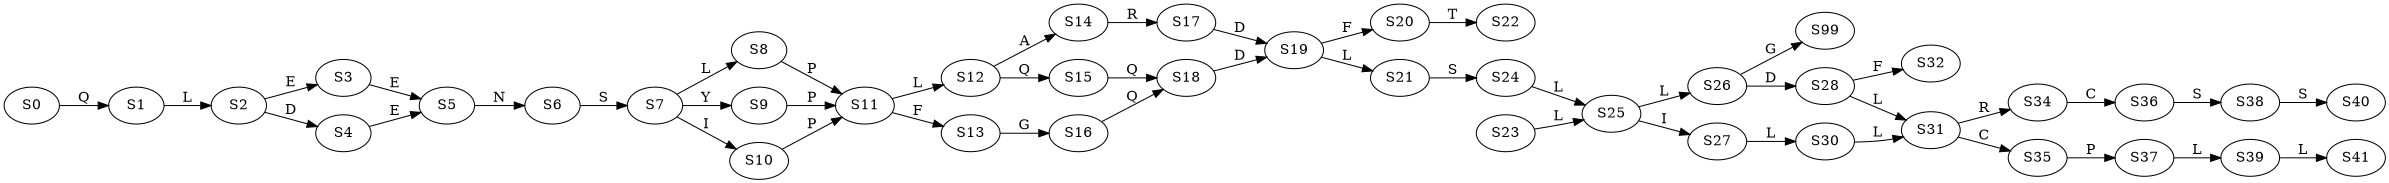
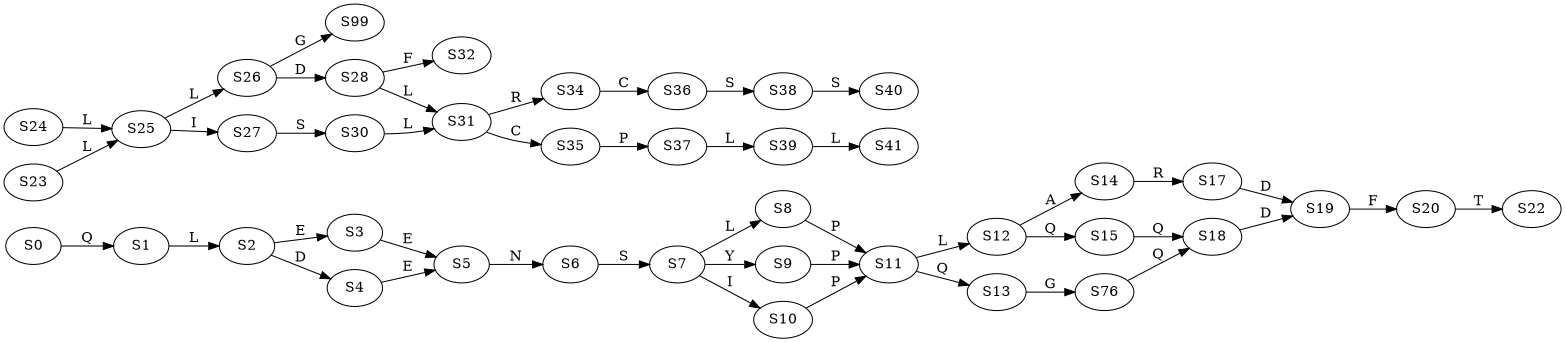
  strict digraph {
    rankdir=LR
    S0
    S1
    S2
    S3
    S4
    S5
    S6
    S7
    S8
    S9
    S10
    S11
    S12
    S13
    S14
    S15
-   S16
+   S16 [label=S76]
    S17
    S18
    S19
    S20
-   S21
    S22
    S24
    S23
    S25
    S26
    S27
    S28
    n30 [label=S99]
    S30
    S31
    S32
    S34
    S35
    S36
    S37
    S38
    S39
    S40
    S41
    S0 -> S1 [label=Q]
    S1 -> S2 [label=L]
    S2 -> S3 [label=E]
    S2 -> S4 [label=D]
    S3 -> S5 [label=E]
    S4 -> S5 [label=E]
    S5 -> S6 [label=N]
    S6 -> S7 [label=S]
    S7 -> S8 [label=L]
    S7 -> S9 [label=Y]
    S7 -> S10 [label=I]
    S8 -> S11 [label=P]
    S9 -> S11 [label=P]
    S10 -> S11 [label=P]
    S11 -> S12 [label=L]
-   S11 -> S13 [label=F]
+   S11 -> S13 [label=Q]
    S12 -> S14 [label=A]
    S12 -> S15 [label=Q]
    S13 -> S16 [label=G]
    S14 -> S17 [label=R]
    S15 -> S18 [label=Q]
    S16 -> S18 [label=Q]
    S17 -> S19 [label=D]
    S18 -> S19 [label=D]
    S19 -> S20 [label=F]
-   S19 -> S21 [label=L]
    S20 -> S22 [label=T]
-   S21 -> S24 [label=S]
    S24 -> S25 [label=L]
    S23 -> S25 [label=L]
    S25 -> S26 [label=L]
    S25 -> S27 [label=I]
    S26 -> S28 [label=D]
    S26 -> n30 [label=G]
-   S27 -> S30 [label=L]
+   S27 -> S30 [label=S]
    S28 -> S31 [label=L]
    S28 -> S32 [label=F]
    S30 -> S31 [label=L]
    S31 -> S34 [label=R]
    S31 -> S35 [label=C]
    S34 -> S36 [label=C]
    S35 -> S37 [label=P]
    S36 -> S38 [label=S]
    S37 -> S39 [label=L]
    S38 -> S40 [label=S]
    S39 -> S41 [label=L]
  }
